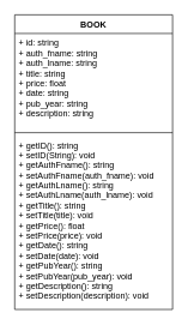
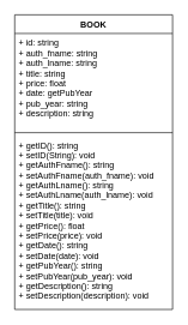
  <mxCell id="0" />
  <mxCell id="1" parent="0" />
  <mxCell id="2" value="BOOK" style="swimlane;fontStyle=1;align=center;verticalAlign=top;childLayout=stackLayout;horizontal=1;startSize=26;horizontalStack=0;resizeParent=1;resizeParentMax=0;resizeLast=0;collapsible=1;marginBottom=0;" vertex="1" parent="1"><mxGeometry x="20" y="20" width="220" height="410" as="geometry" /></mxCell>
- <mxCell id="3" value="+ id: string&#10;+ auth_fname: string&#10;+ auth_lname: string&#10;+ title: string&#10;+ price: float&#10;+ date: string&#10;+ pub_year: string&#10;+ description: string&#10;" style="text;strokeColor=none;fillColor=none;align=left;verticalAlign=top;spacingLeft=4;spacingRight=4;overflow=hidden;rotatable=0;points=[[0,0.5],[1,0.5]];portConstraint=eastwest;" vertex="1" parent="2"><mxGeometry y="26" width="220" height="134" as="geometry" /></mxCell>
+ <mxCell id="3" value="+ id: string&#10;+ auth_fname: string&#10;+ auth_lname: string&#10;+ title: string&#10;+ price: float&#10;+ date: getPubYear&#10;+ pub_year: string&#10;+ description: string&#10;" style="text;strokeColor=none;fillColor=none;align=left;verticalAlign=top;spacingLeft=4;spacingRight=4;overflow=hidden;rotatable=0;points=[[0,0.5],[1,0.5]];portConstraint=eastwest;" vertex="1" parent="2"><mxGeometry y="26" width="220" height="134" as="geometry" /></mxCell>
  <mxCell id="4" value="" style="line;strokeWidth=1;fillColor=none;align=left;verticalAlign=middle;spacingTop=-1;spacingLeft=3;spacingRight=3;rotatable=0;labelPosition=right;points=[];portConstraint=eastwest;" vertex="1" parent="2"><mxGeometry y="160" width="220" height="8" as="geometry" /></mxCell>
  <mxCell id="5" value="+ getID(): string&#10;+ setID(String): void&#10;+ getAuthFname(): string&#10;+ setAuthFname(auth_fname): void&#10;+ getAuthLname(): string&#10;+ setAuthLname(auth_lname): void&#10;+ getTitle(): string&#10;+ setTitle(title): void&#10;+ getPrice(): float&#10;+ setPrice(price): void&#10;+ getDate(): string&#10;+ setDate(date): void&#10;+ getPubYear(): string&#10;+ setPubYear(pub_year): void&#10;+ getDescription(): string&#10;+ setDescription(description): void" style="text;strokeColor=none;fillColor=none;align=left;verticalAlign=top;spacingLeft=4;spacingRight=4;overflow=hidden;rotatable=0;points=[[0,0.5],[1,0.5]];portConstraint=eastwest;" vertex="1" parent="2"><mxGeometry y="168" width="220" height="242" as="geometry" /></mxCell>
